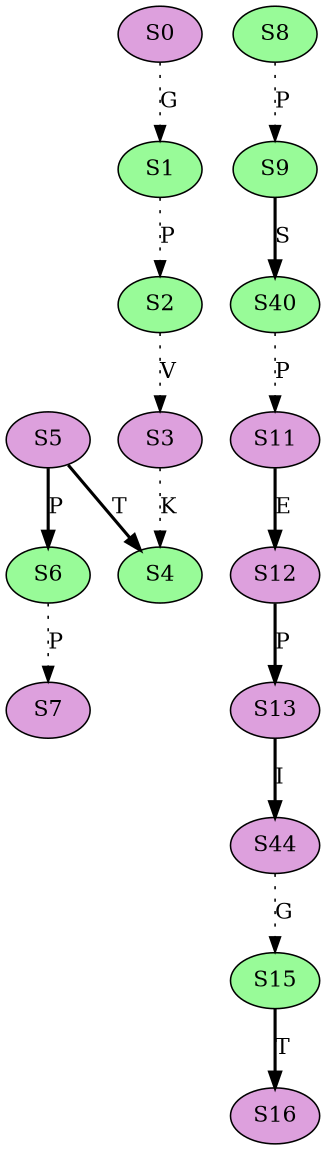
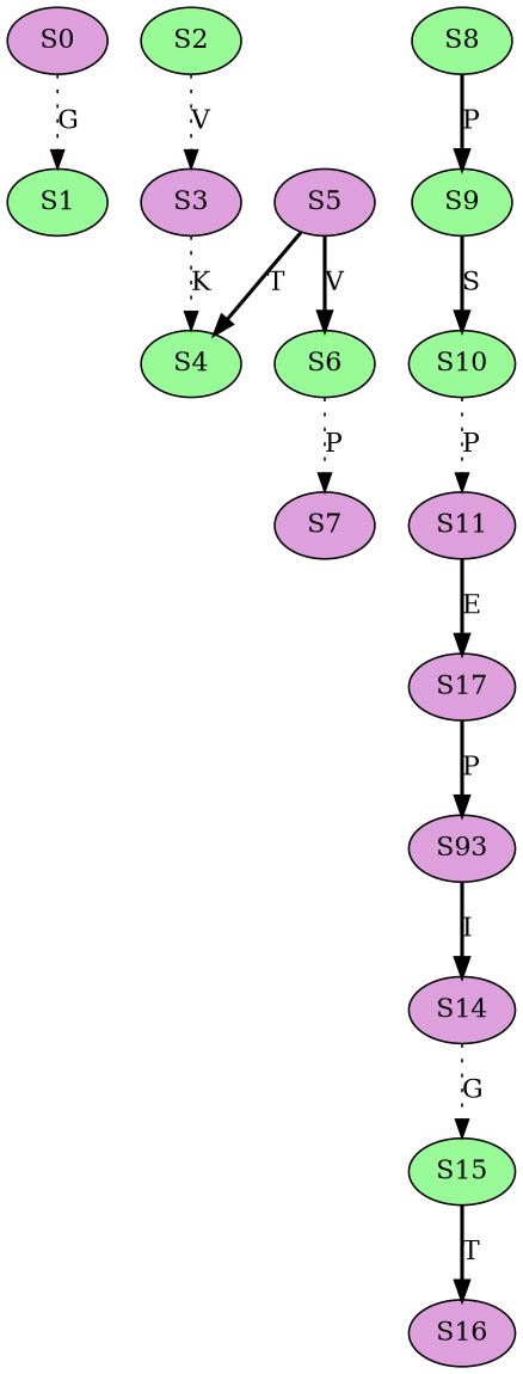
  strict digraph {
    node [fillcolor=plum style=filled]
    edge [style=bold]
    S1 [fillcolor=palegreen]
    S0
    S2 [fillcolor=palegreen]
    S3
    S4 [fillcolor=palegreen]
    S5
    S6 [fillcolor=palegreen]
    S7
    S8 [fillcolor=palegreen]
    S9 [fillcolor=palegreen]
-   S10 [fillcolor=palegreen label=S40]
+   S10 [fillcolor=palegreen]
    S11
-   S12
-   S13
-   S14 [label=S44]
+   S12 [label=S17]
+   S13 [label=S93]
+   S14
    S15 [fillcolor=palegreen]
    S16
-   S1 -> S2 [label=P style=dotted]
    S0 -> S1 [label=G style=dotted]
    S2 -> S3 [label=V style=dotted]
    S3 -> S4 [label=K style=dotted]
    S5 -> S4 [label=T]
-   S5 -> S6 [label=P]
+   S5 -> S6 [label=V]
    S6 -> S7 [label=P style=dotted]
-   S8 -> S9 [label=P style=dotted]
+   S8 -> S9 [label=P]
    S9 -> S10 [label=S]
    S10 -> S11 [label=P style=dotted]
    S11 -> S12 [label=E]
    S12 -> S13 [label=P]
    S13 -> S14 [label=I]
    S14 -> S15 [label=G style=dotted]
    S15 -> S16 [label=T]
  }
